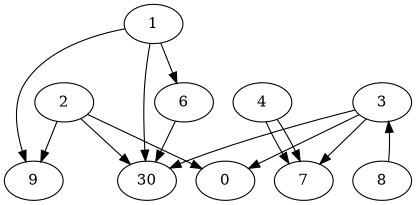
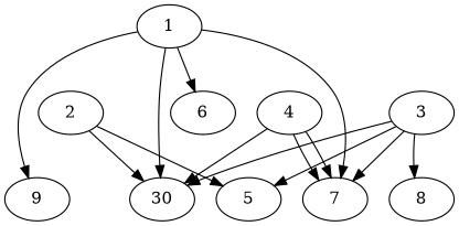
  digraph {
    node [alpha=0.18]
    1 [expect_size=25667584]
    6 [alpha=0.08 expect_size=32997376]
    7 [alpha=0.16 expect_size=50376704]
    9 [alpha=0.10 expect_size=42012672]
    n5 [alpha=0.13 expect_size=44881920 label=30]
    2 [alpha=0.16 expect_size=9169920]
-   5 [alpha=0.15 expect_size=47324160 label=0]
+   5 [alpha=0.15 expect_size=47324160]
    3 [alpha=0.17 expect_size=47906816]
    8 [alpha=0.13 expect_size=29642752]
    4 [expect_size=21021696]
    1 -> 6
+   1 -> 7
    1 -> 9
    1 -> n5
-   2 -> 9
    2 -> n5
    2 -> 5
    3 -> 7
    3 -> n5
    3 -> 5
-   8 -> 3
+   3 -> 8
    4 -> 7
    4 -> 7
-   6 -> n5
+   4 -> n5
  }
